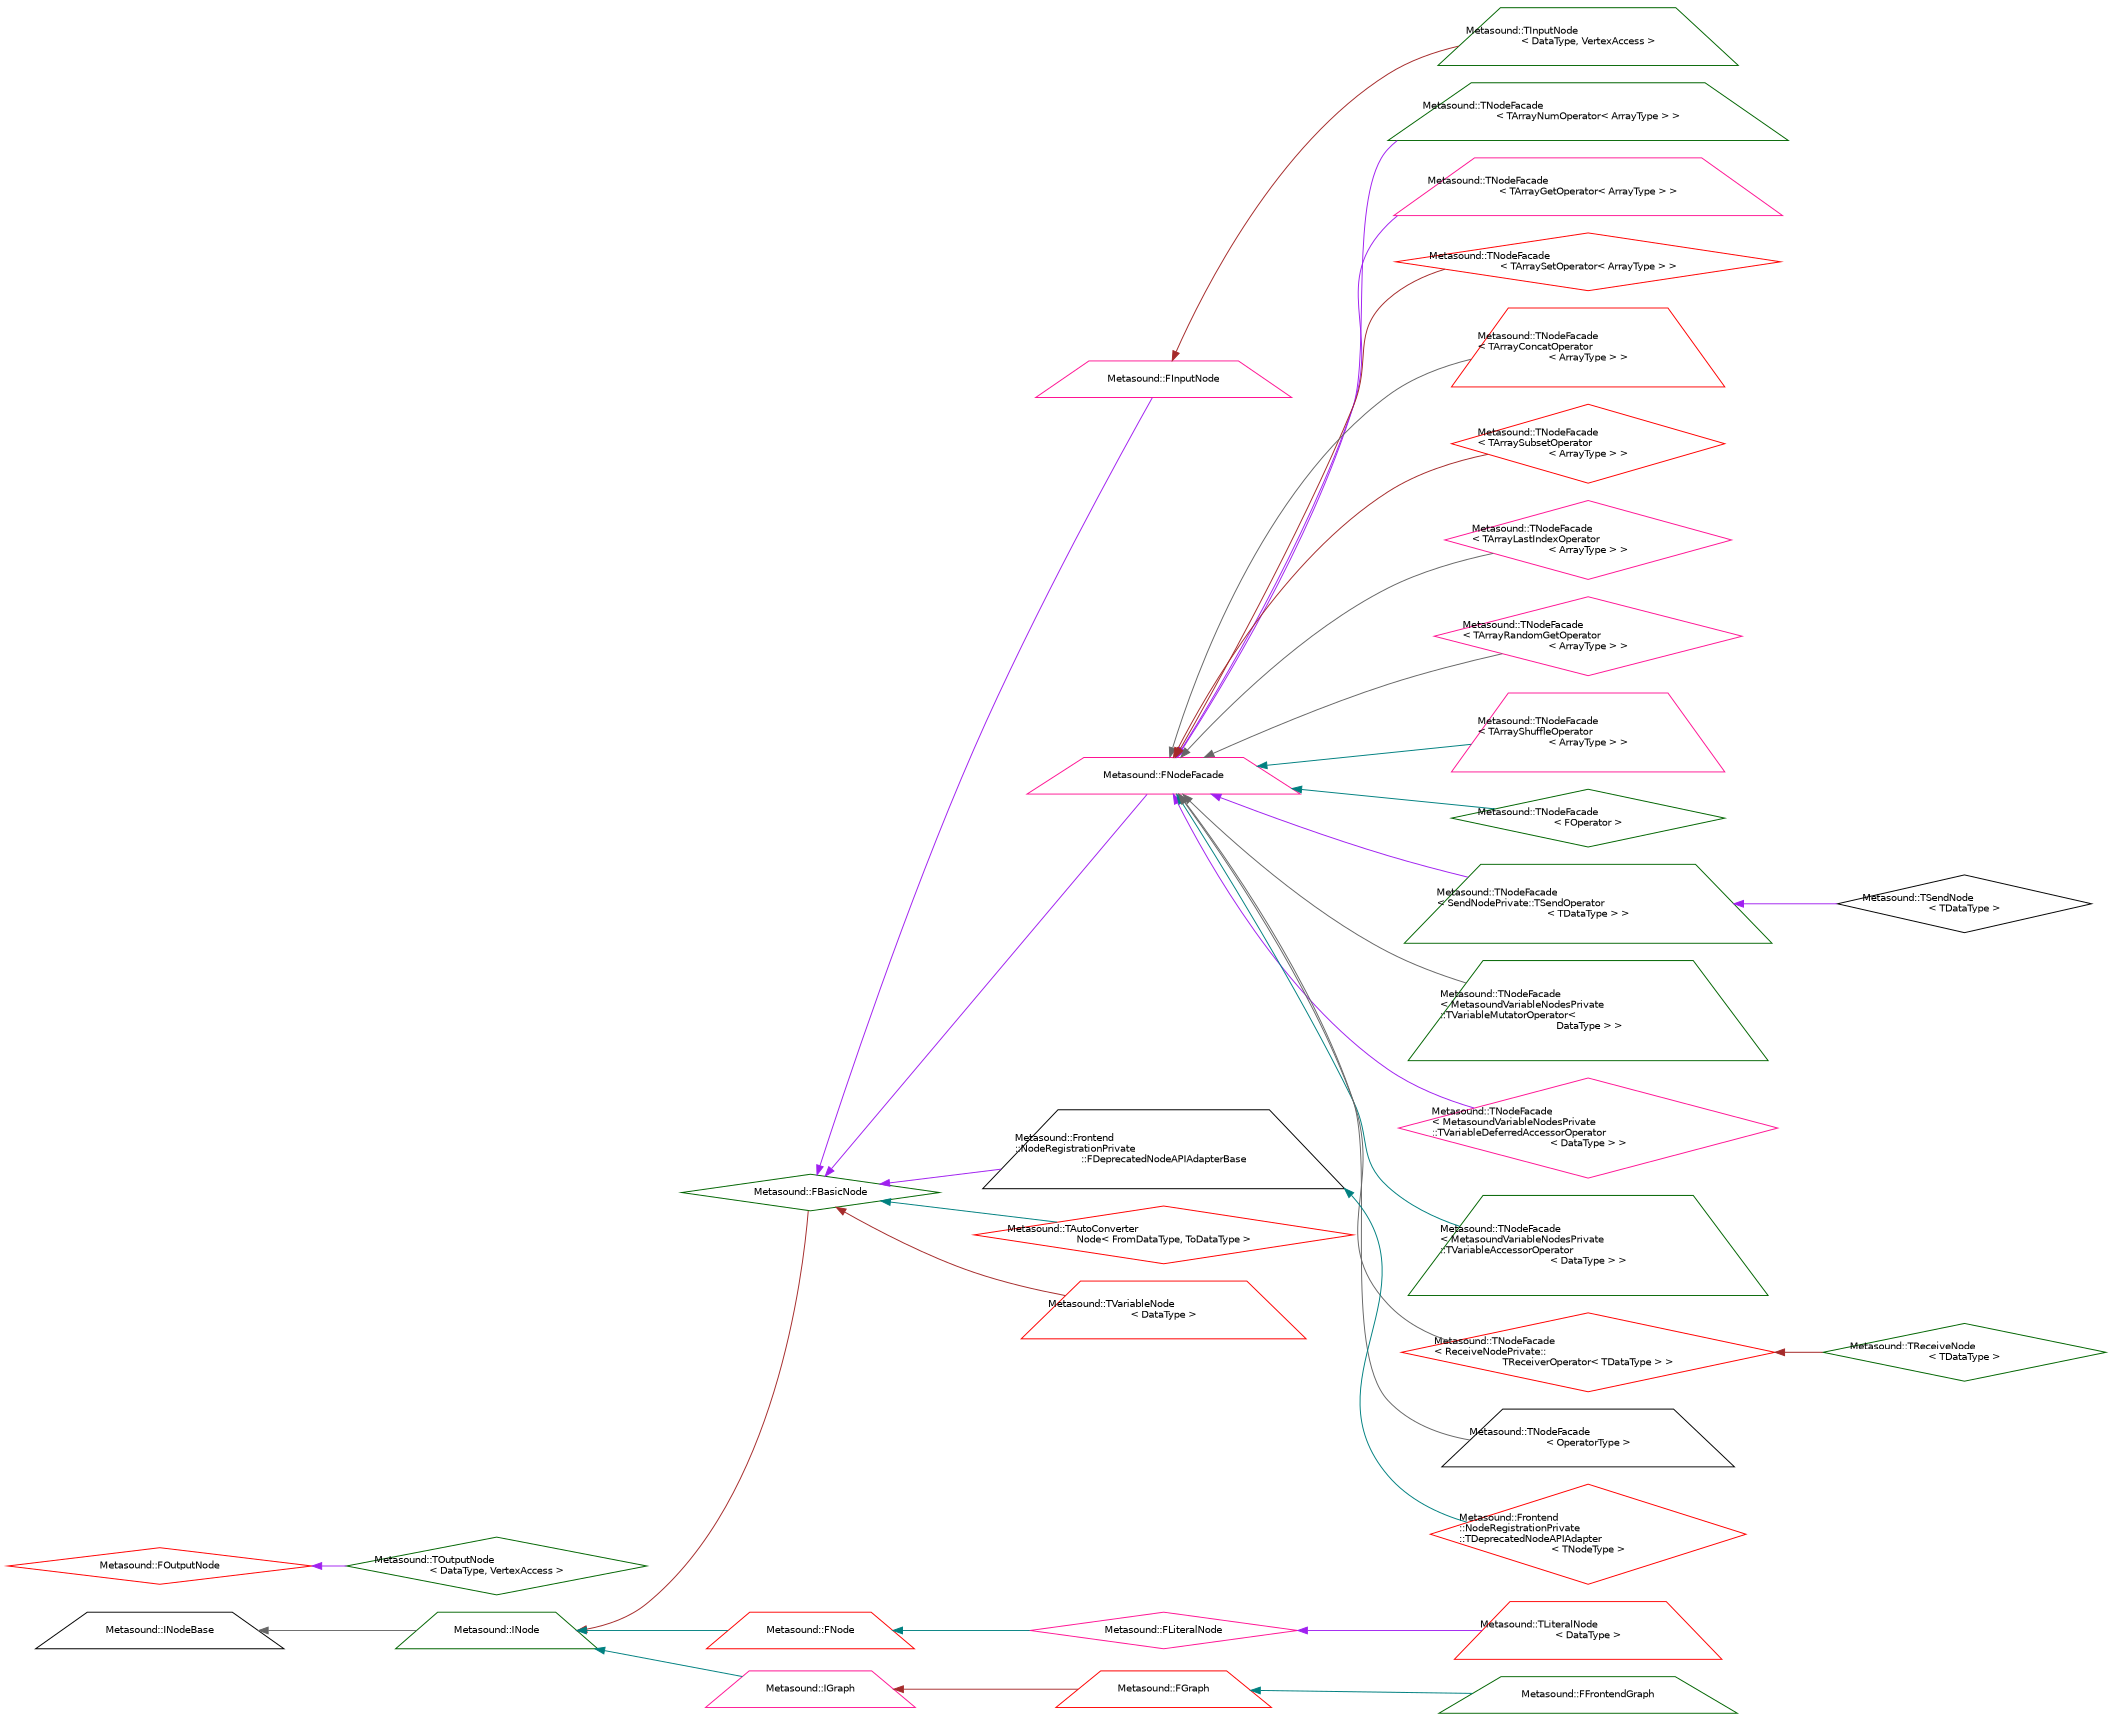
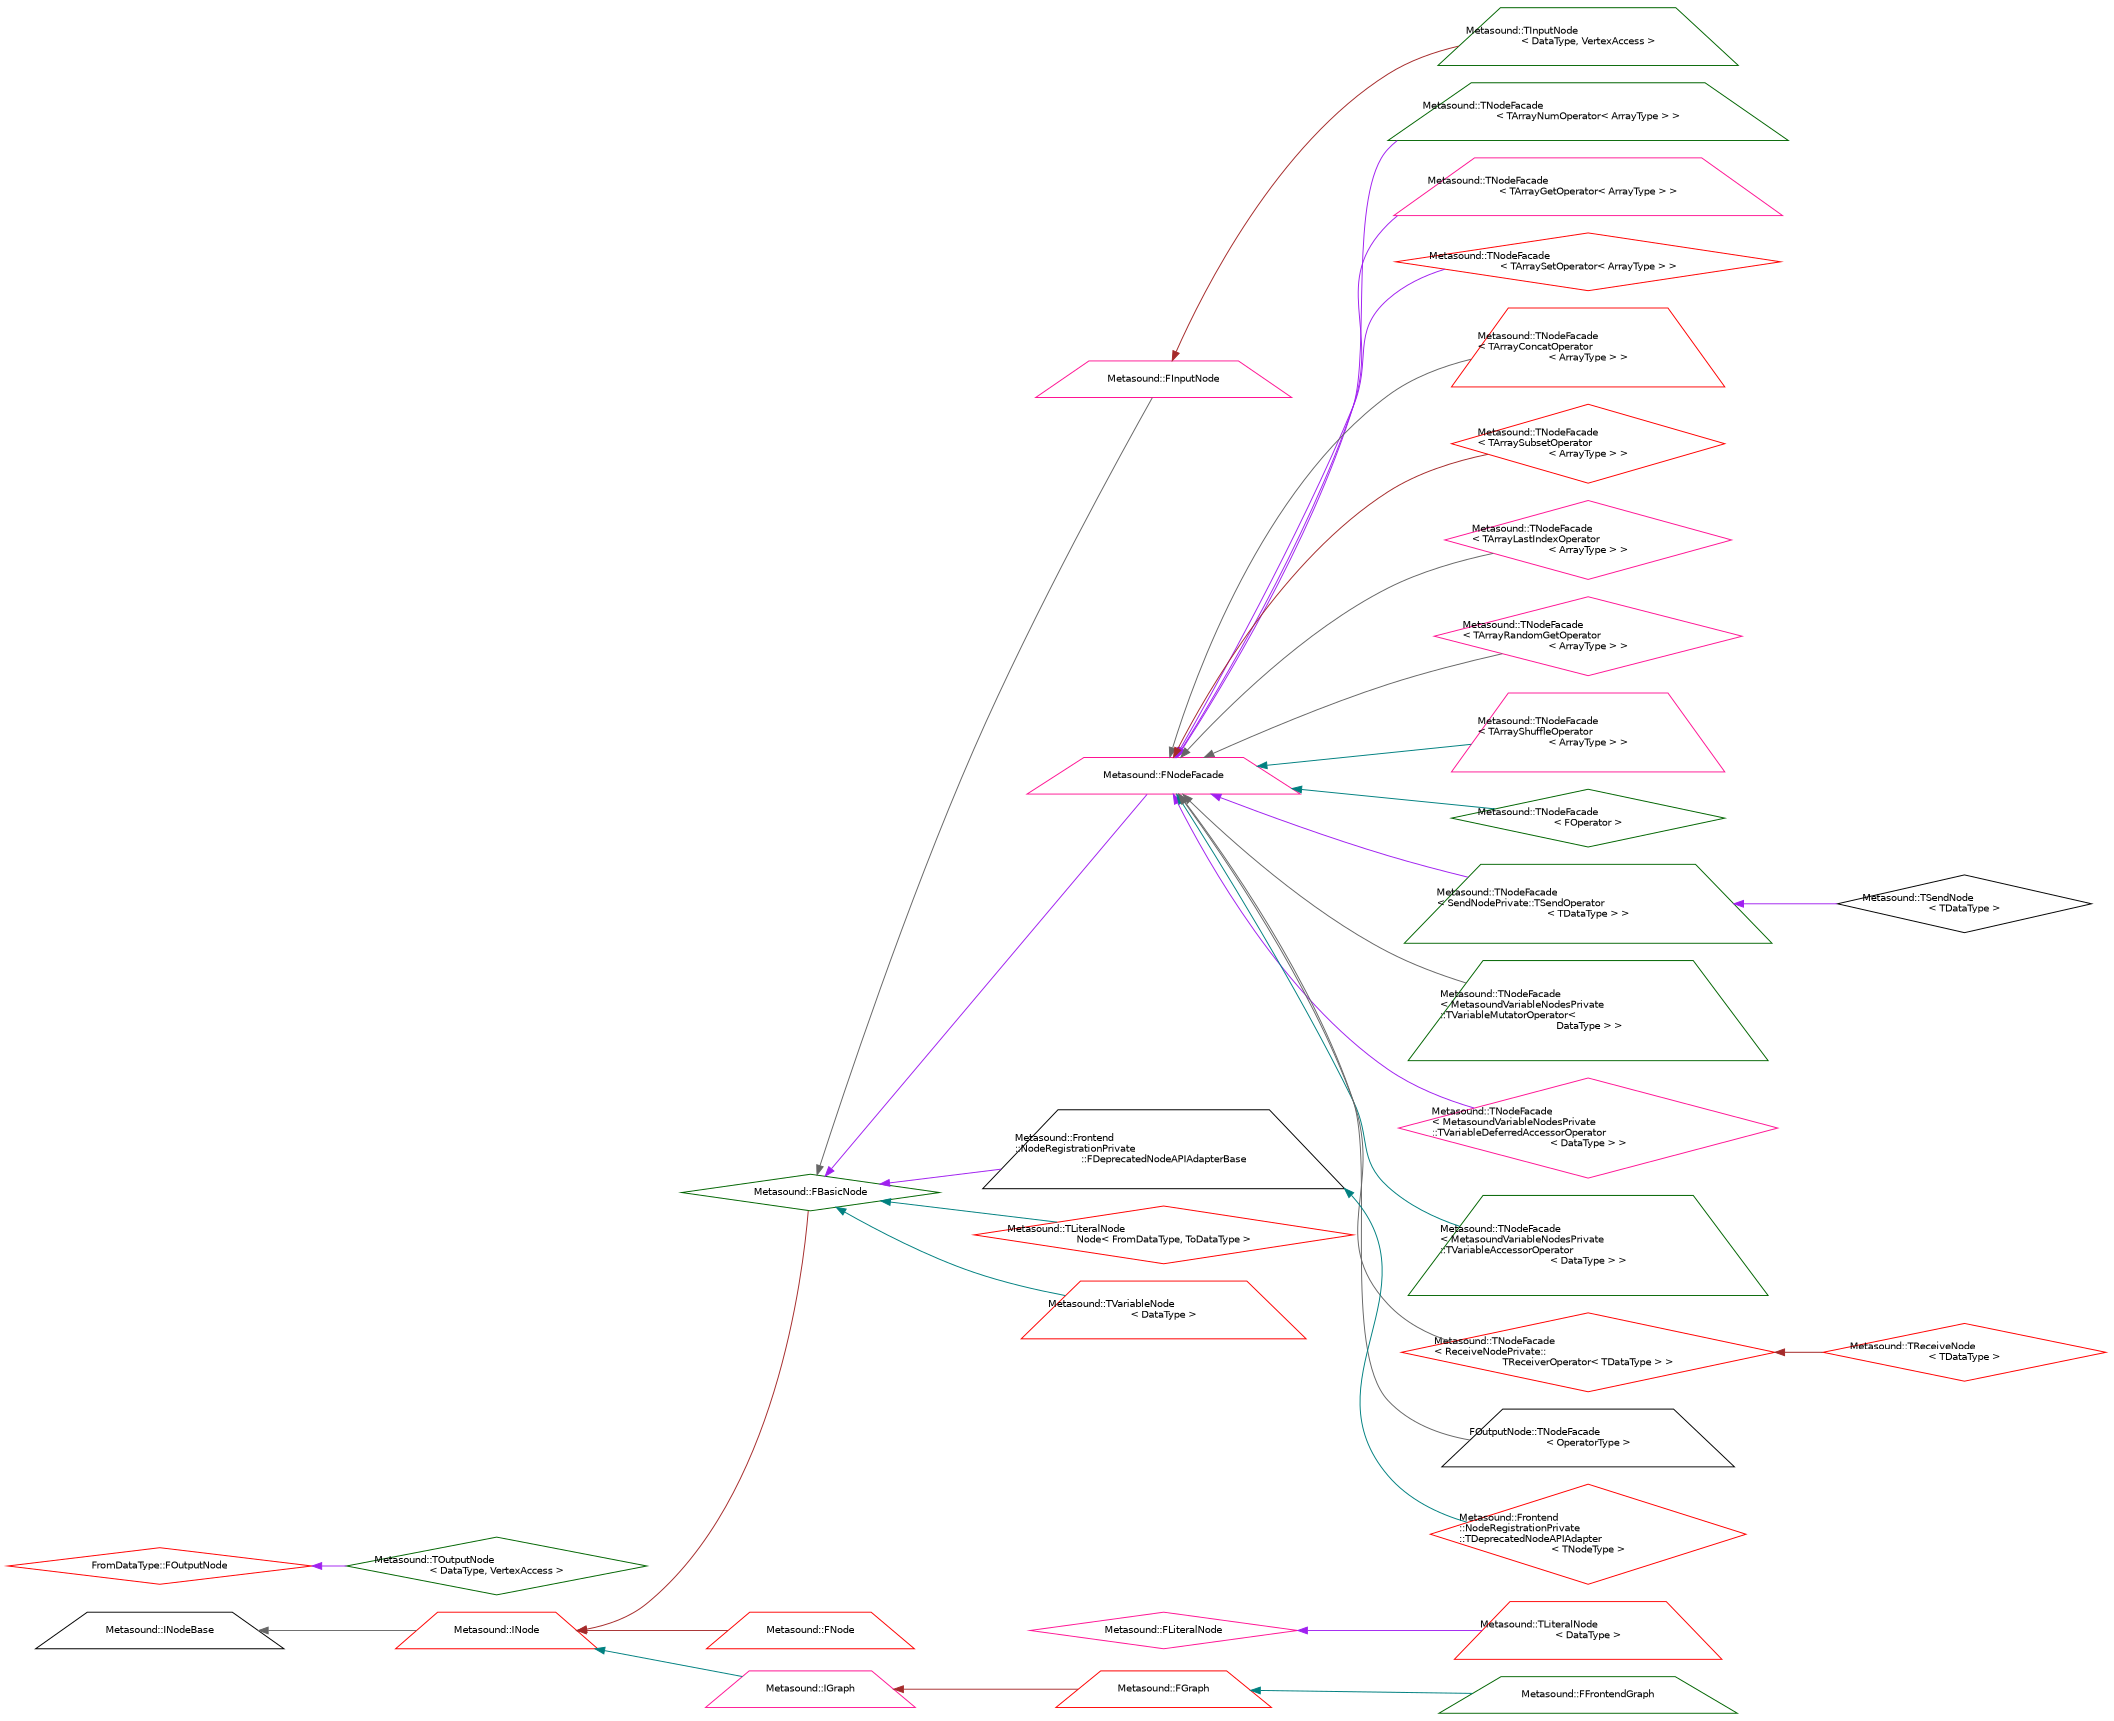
  digraph {
    rankdir=LR
    node [color=darkgreen fillcolor=white fontname=Helvetica fontsize=10 shape=trapezium style=filled]
    edge [color=purple dir=back fontname=Helvetica fontsize=10 labelfontname=Helvetica labelfontsize=10 style=solid]
    n1 [color=black height=0.2 label="Metasound::INodeBase" width=0.4]
-   n2 [height=0.2 label="Metasound::INode" width=0.4]
+   n2 [color=red height=0.2 label="Metasound::INode" width=0.4]
    n3 [height=0.2 label="Metasound::FBasicNode" shape=diamond width=0.4]
    n4 [color=red height=0.2 label="Metasound::FNode" width=0.4]
    n5 [color=deeppink height=0.2 label="Metasound::IGraph" width=0.4]
    n6 [color=deeppink height=0.2 label="Metasound::FInputNode" width=0.4]
    n7 [color=deeppink height=0.2 label="Metasound::FNodeFacade" width=0.4]
    n8 [color=black height=0.2 label="Metasound::Frontend\l::NodeRegistrationPrivate\l::FDeprecatedNodeAPIAdapterBase" width=0.4]
-   n9 [color=red height=0.2 label="Metasound::TAutoConverter\lNode\< FromDataType, ToDataType \>" shape=diamond width=0.4]
+   n9 [color=red height=0.2 label="Metasound::TLiteralNode\lNode\< FromDataType, ToDataType \>" shape=diamond width=0.4]
    n10 [color=red height=0.2 label="Metasound::TVariableNode\l\< DataType \>" width=0.4]
    n11 [color=deeppink height=0.2 label="Metasound::FLiteralNode" shape=diamond width=0.4]
    n12 [color=red height=0.2 label="Metasound::FGraph" width=0.4]
    n13 [height=0.2 label="Metasound::TInputNode\l\< DataType, VertexAccess \>" width=0.4]
    n14 [height=0.2 label="Metasound::TNodeFacade\l\< TArrayNumOperator\< ArrayType \> \>" width=0.4]
    n15 [color=deeppink height=0.2 label="Metasound::TNodeFacade\l\< TArrayGetOperator\< ArrayType \> \>" width=0.4]
    n16 [color=red height=0.2 label="Metasound::TNodeFacade\l\< TArraySetOperator\< ArrayType \> \>" shape=diamond width=0.4]
    n17 [color=red height=0.2 label="Metasound::TNodeFacade\l\< TArrayConcatOperator\l\< ArrayType \> \>" width=0.4]
    n18 [color=red height=0.2 label="Metasound::TNodeFacade\l\< TArraySubsetOperator\l\< ArrayType \> \>" shape=diamond width=0.4]
    n19 [color=deeppink height=0.2 label="Metasound::TNodeFacade\l\< TArrayLastIndexOperator\l\< ArrayType \> \>" shape=diamond width=0.4]
    n20 [color=deeppink height=0.2 label="Metasound::TNodeFacade\l\< TArrayRandomGetOperator\l\< ArrayType \> \>" shape=diamond width=0.4]
    n21 [color=deeppink height=0.2 label="Metasound::TNodeFacade\l\< TArrayShuffleOperator\l\< ArrayType \> \>" width=0.4]
    n22 [height=0.2 label="Metasound::TNodeFacade\l\< FOperator \>" shape=diamond width=0.4]
    n23 [height=0.2 label="Metasound::TNodeFacade\l\< SendNodePrivate::TSendOperator\l\< TDataType \> \>" width=0.4]
    n24 [height=0.2 label="Metasound::TNodeFacade\l\< MetasoundVariableNodesPrivate\l::TVariableMutatorOperator\<\l DataType \> \>" width=0.4]
    n25 [color=deeppink height=0.2 label="Metasound::TNodeFacade\l\< MetasoundVariableNodesPrivate\l::TVariableDeferredAccessorOperator\l\< DataType \> \>" shape=diamond width=0.4]
    n26 [height=0.2 label="Metasound::TNodeFacade\l\< MetasoundVariableNodesPrivate\l::TVariableAccessorOperator\l\< DataType \> \>" width=0.4]
    n27 [color=red height=0.2 label="Metasound::TNodeFacade\l\< ReceiveNodePrivate::\lTReceiverOperator\< TDataType \> \>" shape=diamond width=0.4]
-   n28 [color=black height=0.2 label="Metasound::TNodeFacade\l\< OperatorType \>" width=0.4]
-   n29 [color=red height=0.2 label="Metasound::FOutputNode" shape=diamond width=0.4]
+   n28 [color=black height=0.2 label="FOutputNode::TNodeFacade\l\< OperatorType \>" width=0.4]
+   n29 [color=red height=0.2 label="FromDataType::FOutputNode" shape=diamond width=0.4]
    n30 [height=0.2 label="Metasound::TOutputNode\l\< DataType, VertexAccess \>" shape=diamond width=0.4]
    n31 [color=red height=0.2 label="Metasound::Frontend\l::NodeRegistrationPrivate\l::TDeprecatedNodeAPIAdapter\l\< TNodeType \>" shape=diamond width=0.4]
    n32 [color=black height=0.2 label="Metasound::TSendNode\l\< TDataType \>" shape=diamond width=0.4]
-   n33 [height=0.2 label="Metasound::TReceiveNode\l\< TDataType \>" shape=diamond width=0.4]
+   n33 [color=red height=0.2 label="Metasound::TReceiveNode\l\< TDataType \>" shape=diamond width=0.4]
    n34 [color=red height=0.2 label="Metasound::TLiteralNode\l\< DataType \>" width=0.4]
    n35 [height=0.2 label="Metasound::FFrontendGraph" width=0.4]
    n1 -> n2 [color=gray40]
    n2 -> n3 [color=brown]
-   n2 -> n4 [color=teal]
+   n2 -> n4 [color=brown]
    n2 -> n5 [color=teal]
-   n3 -> n6
+   n3 -> n6 [color=gray40]
    n3 -> n7
    n3 -> n8
    n3 -> n9 [color=teal]
-   n3 -> n10 [color=brown]
-   n4 -> n11 [color=teal]
+   n3 -> n10 [color=teal]
    n5 -> n12 [color=brown]
    n6 -> n13 [color=brown]
    n7 -> n14
    n7 -> n15
-   n7 -> n16 [color=brown]
+   n7 -> n16
    n7 -> n17 [color=gray40]
    n7 -> n18 [color=brown]
    n7 -> n19 [color=gray40]
    n7 -> n20 [color=gray40]
    n7 -> n21 [color=teal]
    n7 -> n22 [color=teal]
    n7 -> n23
    n7 -> n24 [color=gray40]
    n7 -> n25
    n7 -> n26 [color=teal]
    n7 -> n27 [color=gray40]
    n7 -> n28 [color=gray40]
    n8 -> n31 [color=teal]
    n11 -> n34
    n12 -> n35 [color=teal]
    n23 -> n32
    n27 -> n33 [color=brown]
    n29 -> n30
  }
